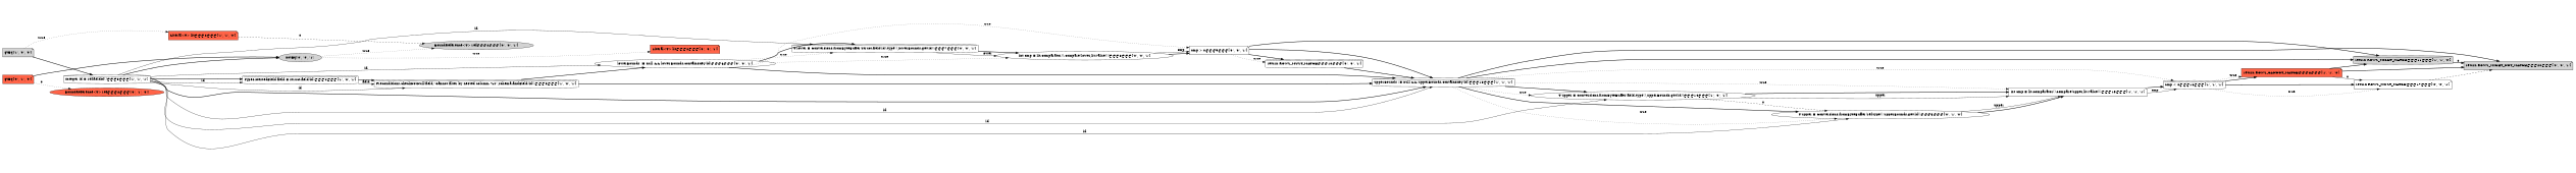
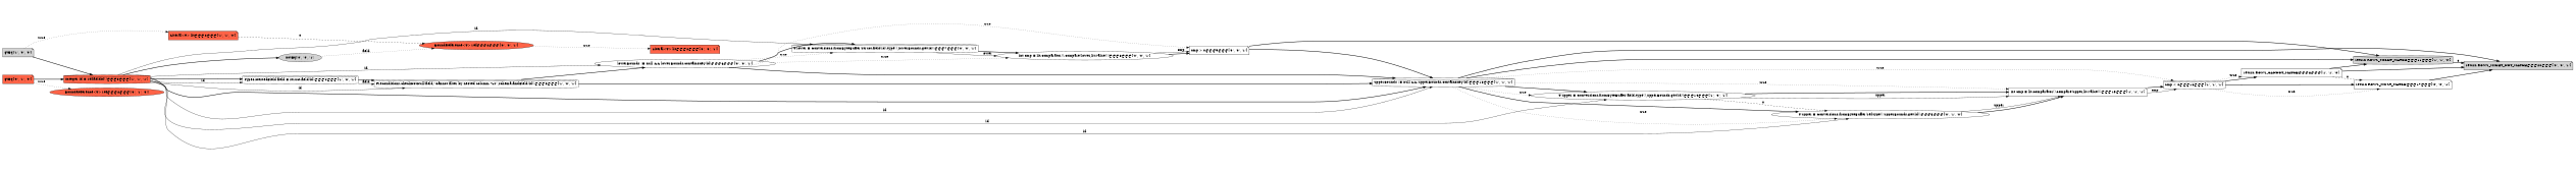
  digraph {
    rankdir=LR
    node [fillcolor=white shape=note style=filled]
    edge [style=bold]
    n1 [label="T upper = Conversions.fromByteBuffer(ref.type(),upperBounds.get(id))@@@5@@@['0', '1', '0']" shape=ellipse]
    n2 [label="int cmp = lit.comparator().compare(upper,lit.value())@@@15@@@['1', '1', '1']"]
    n3 [label="cmp < 0@@@16@@@['1', '1', '1']" shape=cylinder]
    n4 [fillcolor=tomato label="Literal<T> lit@@@2@@@['1', '1', '0']"]
-   n5 [fillcolor=lightgray label="BoundReference<T> ref@@@2@@@['0', '0', '1']" shape=ellipse]
+   n5 [fillcolor=tomato label="BoundReference<T> ref@@@2@@@['0', '0', '1']" shape=ellipse]
    n6 [fillcolor=lightgray label="notEq['0', '0', '1']" shape=ellipse]
    n7 [fillcolor=tomato label="Literal<T> lit@@@2@@@['0', '0', '1']"]
-   n8 [label="Integer id = ref.fieldId()@@@3@@@['1', '1', '1']" shape=cylinder]
+   n8 [fillcolor=tomato label="Integer id = ref.fieldId()@@@3@@@['1', '1', '1']" shape=cylinder]
    n9 [label="T upper = Conversions.fromByteBuffer(field.type(),upperBounds.get(id))@@@14@@@['1', '0', '1']" shape=ellipse]
    n10 [label="upperBounds != null && upperBounds.containsKey(id)@@@13@@@['1', '1', '1']" shape=cylinder]
    n11 [label="Types.NestedField field = struct.field(id)@@@4@@@['1', '0', '1']" shape=cylinder]
    n12 [label="Preconditions.checkNotNull(field,\"Cannot filter by nested column: %s\",schema.findField(id))@@@5@@@['1', '0', '1']" shape=cylinder]
    n13 [label="lowerBounds != null && lowerBounds.containsKey(id)@@@6@@@['0', '0', '1']" shape=ellipse]
    n14 [label="T lower = Conversions.fromByteBuffer(struct.field(id).type(),lowerBounds.get(id))@@@7@@@['0', '0', '1']" shape=cylinder]
    n15 [fillcolor=tomato label="BoundReference<T> ref@@@2@@@['0', '1', '0']" shape=ellipse]
    n16 [label="return ROWS_MUST_MATCH@@@17@@@['0', '0', '1']"]
-   n17 [fillcolor=tomato label="return ROWS_CANNOT_MATCH@@@8@@@['1', '1', '0']"]
+   n17 [label="return ROWS_CANNOT_MATCH@@@8@@@['1', '1', '0']"]
    n18 [fillcolor=lightgray label="return ROWS_MIGHT_NOT_MATCH@@@20@@@['0', '0', '1']"]
    n19 [fillcolor=lightgray label="return ROWS_MIGHT_MATCH@@@11@@@['1', '1', '0']" shape=cylinder]
    n20 [fillcolor=tomato label="gtEq['0', '1', '0']"]
    n21 [label="cmp > 0@@@9@@@['0', '0', '1']"]
    n22 [label="int cmp = lit.comparator().compare(lower,lit.value())@@@8@@@['0', '0', '1']" shape=ellipse]
-   n23 [label="return ROWS_MUST_MATCH@@@10@@@['0', '0', '1']" shape=cylinder]
    n24 [fillcolor=lightgray label="gtEq['1', '0', '0']"]
    n1 -> n2 [label=upper style=solid]
    n1 -> n2
    n2 -> n3
    n2 -> n3 [label=cmp style=solid]
    n3 -> n16 [label=true style=dotted]
    n3 -> n16
    n3 -> n17 [label=true style=dotted]
    n3 -> n17
    n4 -> n5 [label=0 style=dashed]
-   n6 -> n5 [label=true style=dotted]
-   n6 -> n7 [label=true style=dotted]
+   n6 -> n5 [label=field style=dotted]
+   n5 -> n7 [label=true style=dotted]
    n8 -> n1 [label=id style=solid]
    n8 -> n6
    n8 -> n9 [label=id style=solid]
    n8 -> n10
    n8 -> n10 [label=id style=solid]
    n8 -> n11 [label=id style=solid]
    n8 -> n11
    n8 -> n12 [label=id style=solid]
    n8 -> n13 [label=id style=solid]
    n8 -> n14 [label=id style=solid]
    n9 -> n1 [label=0 style=dashed]
    n9 -> n2 [label=upper style=solid]
    n9 -> n2
    n10 -> n1 [label=true style=dotted]
    n10 -> n1
    n10 -> n2 [label=true style=dotted]
    n10 -> n3 [label=true style=dotted]
    n10 -> n9 [label=true style=dotted]
    n10 -> n9
    n10 -> n18
    n10 -> n19
    n11 -> n12 [label=field style=solid]
    n11 -> n12
    n12 -> n10
    n12 -> n13
    n13 -> n10
    n13 -> n14
    n13 -> n14 [label=true style=dotted]
    n13 -> n21 [label=true style=dotted]
    n13 -> n22 [label=true style=dotted]
    n14 -> n22 [label=lower style=solid]
    n14 -> n22
-   n16 -> n18 [style=dashed]
-   n17 -> n16 [label=0 style=solid]
+   n16 -> n18
+   n17 -> n16 [label=0 style=dashed]
    n17 -> n18
    n17 -> n19
    n19 -> n18 [label=0]
-   n20 -> n6
-   n20 -> n15 [label=0 style=dotted]
+   n20 -> n8
+   n20 -> n15 [label=true style=dotted]
    n21 -> n10
    n21 -> n19
-   n21 -> n23
-   n21 -> n23 [label=true style=dotted]
    n22 -> n21
    n22 -> n21 [label=cmp style=solid]
-   n23 -> n10
    n24 -> n4 [label=true style=dotted]
    n24 -> n8
  }
